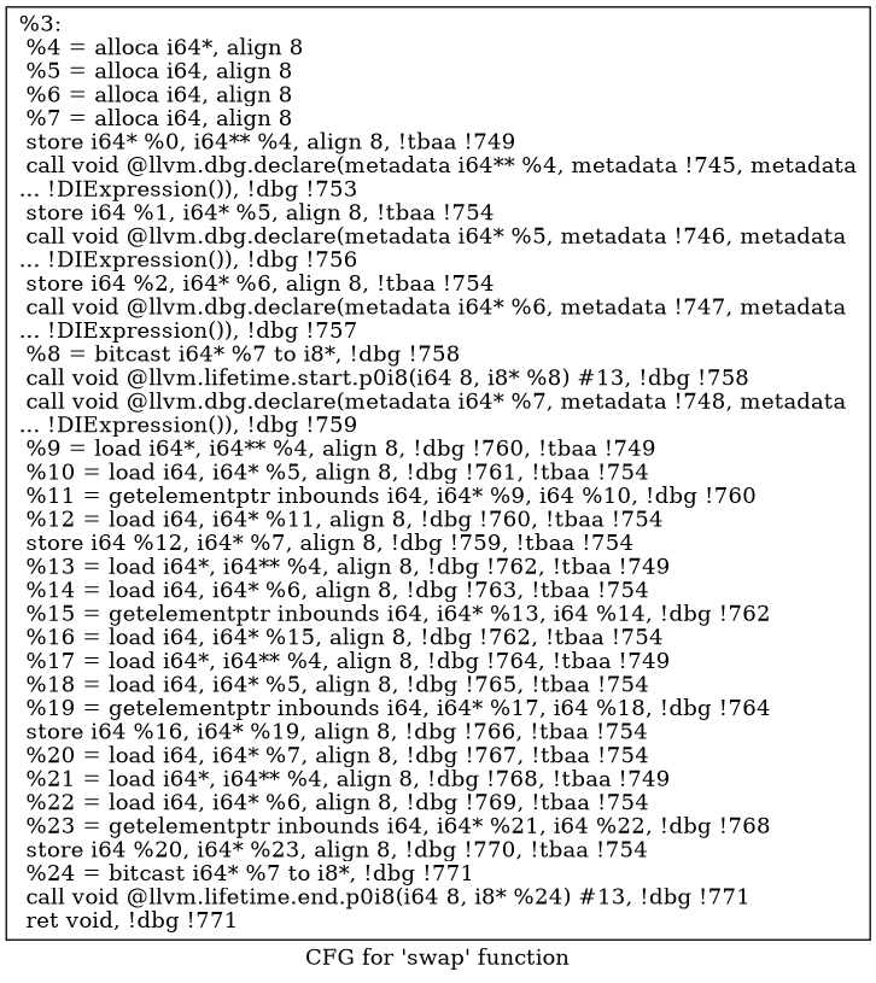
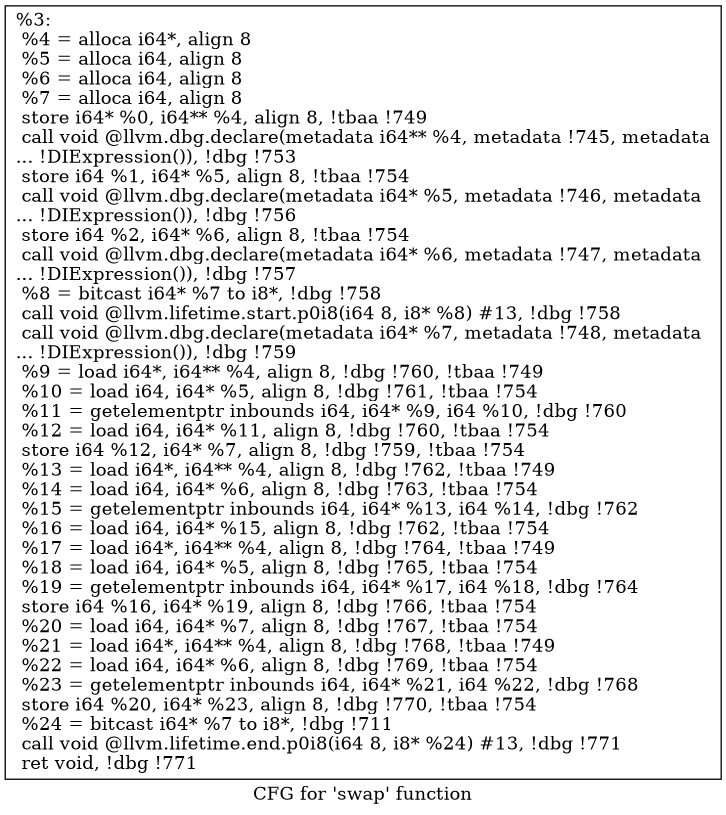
  digraph {
    label="CFG for 'swap' function"
-   n1 [label="{%3:\l  %4 = alloca i64*, align 8\l  %5 = alloca i64, align 8\l  %6 = alloca i64, align 8\l  %7 = alloca i64, align 8\l  store i64* %0, i64** %4, align 8, !tbaa !749\l  call void @llvm.dbg.declare(metadata i64** %4, metadata !745, metadata\l... !DIExpression()), !dbg !753\l  store i64 %1, i64* %5, align 8, !tbaa !754\l  call void @llvm.dbg.declare(metadata i64* %5, metadata !746, metadata\l... !DIExpression()), !dbg !756\l  store i64 %2, i64* %6, align 8, !tbaa !754\l  call void @llvm.dbg.declare(metadata i64* %6, metadata !747, metadata\l... !DIExpression()), !dbg !757\l  %8 = bitcast i64* %7 to i8*, !dbg !758\l  call void @llvm.lifetime.start.p0i8(i64 8, i8* %8) #13, !dbg !758\l  call void @llvm.dbg.declare(metadata i64* %7, metadata !748, metadata\l... !DIExpression()), !dbg !759\l  %9 = load i64*, i64** %4, align 8, !dbg !760, !tbaa !749\l  %10 = load i64, i64* %5, align 8, !dbg !761, !tbaa !754\l  %11 = getelementptr inbounds i64, i64* %9, i64 %10, !dbg !760\l  %12 = load i64, i64* %11, align 8, !dbg !760, !tbaa !754\l  store i64 %12, i64* %7, align 8, !dbg !759, !tbaa !754\l  %13 = load i64*, i64** %4, align 8, !dbg !762, !tbaa !749\l  %14 = load i64, i64* %6, align 8, !dbg !763, !tbaa !754\l  %15 = getelementptr inbounds i64, i64* %13, i64 %14, !dbg !762\l  %16 = load i64, i64* %15, align 8, !dbg !762, !tbaa !754\l  %17 = load i64*, i64** %4, align 8, !dbg !764, !tbaa !749\l  %18 = load i64, i64* %5, align 8, !dbg !765, !tbaa !754\l  %19 = getelementptr inbounds i64, i64* %17, i64 %18, !dbg !764\l  store i64 %16, i64* %19, align 8, !dbg !766, !tbaa !754\l  %20 = load i64, i64* %7, align 8, !dbg !767, !tbaa !754\l  %21 = load i64*, i64** %4, align 8, !dbg !768, !tbaa !749\l  %22 = load i64, i64* %6, align 8, !dbg !769, !tbaa !754\l  %23 = getelementptr inbounds i64, i64* %21, i64 %22, !dbg !768\l  store i64 %20, i64* %23, align 8, !dbg !770, !tbaa !754\l  %24 = bitcast i64* %7 to i8*, !dbg !771\l  call void @llvm.lifetime.end.p0i8(i64 8, i8* %24) #13, !dbg !771\l  ret void, !dbg !771\l}" shape=record]
+   n1 [label="{%3:\l  %4 = alloca i64*, align 8\l  %5 = alloca i64, align 8\l  %6 = alloca i64, align 8\l  %7 = alloca i64, align 8\l  store i64* %0, i64** %4, align 8, !tbaa !749\l  call void @llvm.dbg.declare(metadata i64** %4, metadata !745, metadata\l... !DIExpression()), !dbg !753\l  store i64 %1, i64* %5, align 8, !tbaa !754\l  call void @llvm.dbg.declare(metadata i64* %5, metadata !746, metadata\l... !DIExpression()), !dbg !756\l  store i64 %2, i64* %6, align 8, !tbaa !754\l  call void @llvm.dbg.declare(metadata i64* %6, metadata !747, metadata\l... !DIExpression()), !dbg !757\l  %8 = bitcast i64* %7 to i8*, !dbg !758\l  call void @llvm.lifetime.start.p0i8(i64 8, i8* %8) #13, !dbg !758\l  call void @llvm.dbg.declare(metadata i64* %7, metadata !748, metadata\l... !DIExpression()), !dbg !759\l  %9 = load i64*, i64** %4, align 8, !dbg !760, !tbaa !749\l  %10 = load i64, i64* %5, align 8, !dbg !761, !tbaa !754\l  %11 = getelementptr inbounds i64, i64* %9, i64 %10, !dbg !760\l  %12 = load i64, i64* %11, align 8, !dbg !760, !tbaa !754\l  store i64 %12, i64* %7, align 8, !dbg !759, !tbaa !754\l  %13 = load i64*, i64** %4, align 8, !dbg !762, !tbaa !749\l  %14 = load i64, i64* %6, align 8, !dbg !763, !tbaa !754\l  %15 = getelementptr inbounds i64, i64* %13, i64 %14, !dbg !762\l  %16 = load i64, i64* %15, align 8, !dbg !762, !tbaa !754\l  %17 = load i64*, i64** %4, align 8, !dbg !764, !tbaa !749\l  %18 = load i64, i64* %5, align 8, !dbg !765, !tbaa !754\l  %19 = getelementptr inbounds i64, i64* %17, i64 %18, !dbg !764\l  store i64 %16, i64* %19, align 8, !dbg !766, !tbaa !754\l  %20 = load i64, i64* %7, align 8, !dbg !767, !tbaa !754\l  %21 = load i64*, i64** %4, align 8, !dbg !768, !tbaa !749\l  %22 = load i64, i64* %6, align 8, !dbg !769, !tbaa !754\l  %23 = getelementptr inbounds i64, i64* %21, i64 %22, !dbg !768\l  store i64 %20, i64* %23, align 8, !dbg !770, !tbaa !754\l  %24 = bitcast i64* %7 to i8*, !dbg !711\l  call void @llvm.lifetime.end.p0i8(i64 8, i8* %24) #13, !dbg !771\l  ret void, !dbg !771\l}" shape=record]
  }
